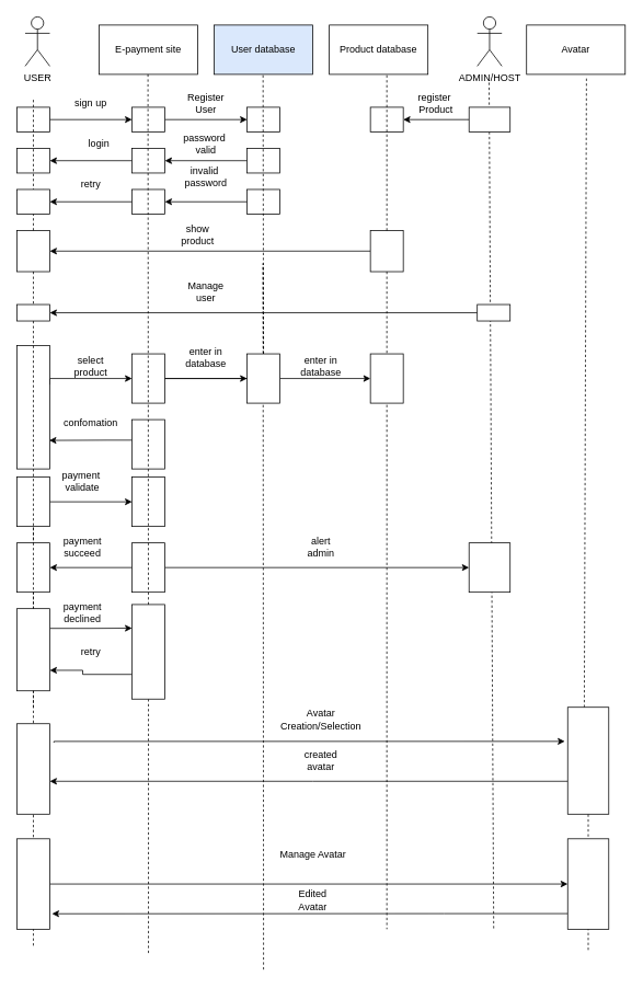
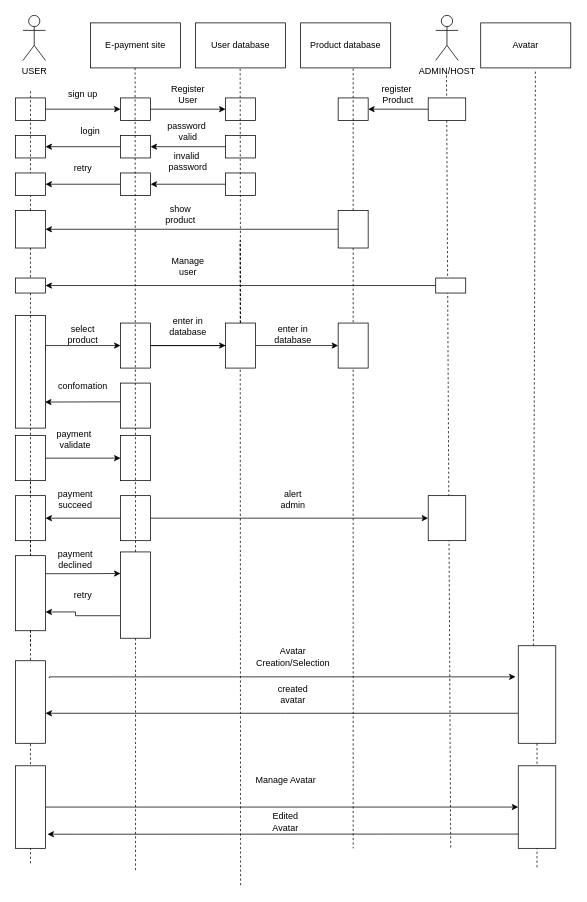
  <mxCell id="0" />
  <mxCell id="1" parent="0" />
  <mxCell id="2" value="USER&lt;br&gt;" style="shape=umlActor;verticalLabelPosition=bottom;verticalAlign=top;html=1;outlineConnect=0;" parent="1" vertex="1"><mxGeometry x="30" y="20" width="30" height="60" as="geometry" /></mxCell>
  <mxCell id="3" value="E-payment site" style="rounded=0;whiteSpace=wrap;html=1;" parent="1" vertex="1"><mxGeometry x="120" y="30" width="120" height="60" as="geometry" /></mxCell>
- <mxCell id="4" value="User database" style="rounded=0;whiteSpace=wrap;html=1;fillColor=#dae8fc;" parent="1" vertex="1"><mxGeometry x="260" y="30" width="120" height="60" as="geometry" /></mxCell>
+ <mxCell id="4" value="User database" style="rounded=0;whiteSpace=wrap;html=1;" parent="1" vertex="1"><mxGeometry x="260" y="30" width="120" height="60" as="geometry" /></mxCell>
  <mxCell id="5" value="Product database" style="rounded=0;whiteSpace=wrap;html=1;" parent="1" vertex="1"><mxGeometry x="400" y="30" width="120" height="60" as="geometry" /></mxCell>
  <mxCell id="6" value="ADMIN/HOST" style="shape=umlActor;verticalLabelPosition=bottom;verticalAlign=top;html=1;outlineConnect=0;" parent="1" vertex="1"><mxGeometry x="580" y="20" width="30" height="60" as="geometry" /></mxCell>
  <mxCell id="7" value="" style="endArrow=none;dashed=1;html=1;rounded=0;startArrow=none;" parent="1" edge="1"><mxGeometry width="50" height="50" relative="1" as="geometry"><mxPoint x="40" y="860" as="sourcePoint" /><mxPoint x="40" y="580" as="targetPoint" /><Array as="points" /></mxGeometry></mxCell>
  <mxCell id="8" value="" style="endArrow=none;dashed=1;html=1;rounded=0;startArrow=none;" parent="1" source="54" edge="1"><mxGeometry width="50" height="50" relative="1" as="geometry"><mxPoint x="319.41" y="91.001" as="sourcePoint" /><mxPoint x="320" y="1180" as="targetPoint" /><Array as="points"><mxPoint x="319.41" y="320.06" /></Array></mxGeometry></mxCell>
  <mxCell id="9" value="" style="endArrow=none;dashed=1;html=1;rounded=0;startArrow=none;" parent="1" source="32" edge="1"><mxGeometry width="50" height="50" relative="1" as="geometry"><mxPoint x="470" y="91.001" as="sourcePoint" /><mxPoint x="470" y="1130" as="targetPoint" /></mxGeometry></mxCell>
  <mxCell id="10" value="" style="endArrow=none;dashed=1;html=1;rounded=0;" parent="1" edge="1"><mxGeometry width="50" height="50" relative="1" as="geometry"><mxPoint x="594.41" y="100.001" as="sourcePoint" /><mxPoint x="600" y="1130" as="targetPoint" /></mxGeometry></mxCell>
  <mxCell id="11" value="" style="endArrow=none;dashed=1;html=1;rounded=0;startArrow=none;" parent="1" source="74" edge="1"><mxGeometry width="50" height="50" relative="1" as="geometry"><mxPoint x="179.41" y="90.001" as="sourcePoint" /><mxPoint x="180" y="1160" as="targetPoint" /></mxGeometry></mxCell>
  <mxCell id="12" style="edgeStyle=orthogonalEdgeStyle;rounded=0;orthogonalLoop=1;jettySize=auto;html=1;entryX=0;entryY=0.5;entryDx=0;entryDy=0;" parent="1" source="13" target="15" edge="1"><mxGeometry relative="1" as="geometry" /></mxCell>
  <mxCell id="13" value="" style="rounded=0;whiteSpace=wrap;html=1;" parent="1" vertex="1"><mxGeometry x="20" y="130" width="40" height="30" as="geometry" /></mxCell>
  <mxCell id="14" style="edgeStyle=orthogonalEdgeStyle;rounded=0;orthogonalLoop=1;jettySize=auto;html=1;entryX=0;entryY=0.5;entryDx=0;entryDy=0;" parent="1" source="15" target="16" edge="1"><mxGeometry relative="1" as="geometry" /></mxCell>
  <mxCell id="15" value="" style="rounded=0;whiteSpace=wrap;html=1;" parent="1" vertex="1"><mxGeometry x="160" y="130" width="40" height="30" as="geometry" /></mxCell>
  <mxCell id="16" value="" style="rounded=0;whiteSpace=wrap;html=1;" parent="1" vertex="1"><mxGeometry x="300" y="130" width="40" height="30" as="geometry" /></mxCell>
  <mxCell id="17" value="sign up" style="text;html=1;strokeColor=none;fillColor=none;align=center;verticalAlign=middle;whiteSpace=wrap;rounded=0;" parent="1" vertex="1"><mxGeometry x="80" y="110" width="60" height="30" as="geometry" /></mxCell>
  <mxCell id="18" value="Register&lt;br&gt;User" style="text;html=1;strokeColor=none;fillColor=none;align=center;verticalAlign=middle;whiteSpace=wrap;rounded=0;" parent="1" vertex="1"><mxGeometry x="220" y="110" width="60" height="30" as="geometry" /></mxCell>
  <mxCell id="19" style="edgeStyle=orthogonalEdgeStyle;rounded=0;orthogonalLoop=1;jettySize=auto;html=1;" parent="1" source="20" target="22" edge="1"><mxGeometry relative="1" as="geometry" /></mxCell>
  <mxCell id="20" value="" style="rounded=0;whiteSpace=wrap;html=1;" parent="1" vertex="1"><mxGeometry x="300" y="180" width="40" height="30" as="geometry" /></mxCell>
  <mxCell id="21" style="edgeStyle=orthogonalEdgeStyle;rounded=0;orthogonalLoop=1;jettySize=auto;html=1;" parent="1" source="22" target="23" edge="1"><mxGeometry relative="1" as="geometry" /></mxCell>
  <mxCell id="22" value="" style="rounded=0;whiteSpace=wrap;html=1;" parent="1" vertex="1"><mxGeometry x="160" y="180" width="40" height="30" as="geometry" /></mxCell>
  <mxCell id="23" value="" style="rounded=0;whiteSpace=wrap;html=1;" parent="1" vertex="1"><mxGeometry x="20" y="180" width="40" height="30" as="geometry" /></mxCell>
  <mxCell id="24" value="password&amp;nbsp;&lt;br&gt;valid" style="text;html=1;strokeColor=none;fillColor=none;align=center;verticalAlign=middle;whiteSpace=wrap;rounded=0;" parent="1" vertex="1"><mxGeometry x="220" y="160" width="60" height="30" as="geometry" /></mxCell>
  <mxCell id="25" value="login" style="text;html=1;strokeColor=none;fillColor=none;align=center;verticalAlign=middle;whiteSpace=wrap;rounded=0;" parent="1" vertex="1"><mxGeometry x="90" y="160" width="60" height="30" as="geometry" /></mxCell>
  <mxCell id="26" style="edgeStyle=orthogonalEdgeStyle;rounded=0;orthogonalLoop=1;jettySize=auto;html=1;entryX=1;entryY=0.5;entryDx=0;entryDy=0;" parent="1" source="32" target="34" edge="1"><mxGeometry relative="1" as="geometry" /></mxCell>
  <mxCell id="27" value="show product" style="text;html=1;strokeColor=none;fillColor=none;align=center;verticalAlign=middle;whiteSpace=wrap;rounded=0;" parent="1" vertex="1"><mxGeometry x="210" y="270" width="60" height="30" as="geometry" /></mxCell>
  <mxCell id="28" style="edgeStyle=orthogonalEdgeStyle;rounded=0;orthogonalLoop=1;jettySize=auto;html=1;entryX=1;entryY=0.5;entryDx=0;entryDy=0;" parent="1" source="29" target="30" edge="1"><mxGeometry relative="1" as="geometry" /></mxCell>
  <mxCell id="29" value="" style="rounded=0;whiteSpace=wrap;html=1;" parent="1" vertex="1"><mxGeometry x="570" y="130" width="50" height="30" as="geometry" /></mxCell>
  <mxCell id="30" value="" style="rounded=0;whiteSpace=wrap;html=1;" parent="1" vertex="1"><mxGeometry x="450" y="130" width="40" height="30" as="geometry" /></mxCell>
  <mxCell id="31" value="register&amp;nbsp;&lt;br&gt;Product" style="text;html=1;strokeColor=none;fillColor=none;align=center;verticalAlign=middle;whiteSpace=wrap;rounded=0;" parent="1" vertex="1"><mxGeometry x="500" y="110" width="60" height="30" as="geometry" /></mxCell>
  <mxCell id="32" value="" style="rounded=0;whiteSpace=wrap;html=1;" parent="1" vertex="1"><mxGeometry x="450" y="280" width="40" height="50" as="geometry" /></mxCell>
  <mxCell id="33" value="" style="endArrow=none;dashed=1;html=1;rounded=0;" parent="1" target="32" edge="1"><mxGeometry width="50" height="50" relative="1" as="geometry"><mxPoint x="470" y="91.001" as="sourcePoint" /><mxPoint x="470" y="550.06" as="targetPoint" /></mxGeometry></mxCell>
  <mxCell id="34" value="" style="rounded=0;whiteSpace=wrap;html=1;" parent="1" vertex="1"><mxGeometry x="20" y="280" width="40" height="50" as="geometry" /></mxCell>
  <mxCell id="35" value="" style="endArrow=none;dashed=1;html=1;rounded=0;" parent="1" target="34" edge="1"><mxGeometry width="50" height="50" relative="1" as="geometry"><mxPoint x="40" y="120.941" as="sourcePoint" /><mxPoint x="40" y="580" as="targetPoint" /></mxGeometry></mxCell>
  <mxCell id="36" value="" style="rounded=0;whiteSpace=wrap;html=1;" parent="1" vertex="1"><mxGeometry x="20" y="230" width="40" height="30" as="geometry" /></mxCell>
  <mxCell id="37" style="edgeStyle=orthogonalEdgeStyle;rounded=0;orthogonalLoop=1;jettySize=auto;html=1;entryX=1;entryY=0.5;entryDx=0;entryDy=0;" parent="1" source="38" target="36" edge="1"><mxGeometry relative="1" as="geometry" /></mxCell>
  <mxCell id="38" value="" style="rounded=0;whiteSpace=wrap;html=1;" parent="1" vertex="1"><mxGeometry x="160" y="230" width="40" height="30" as="geometry" /></mxCell>
  <mxCell id="39" style="edgeStyle=orthogonalEdgeStyle;rounded=0;orthogonalLoop=1;jettySize=auto;html=1;entryX=1;entryY=0.5;entryDx=0;entryDy=0;" parent="1" source="40" target="38" edge="1"><mxGeometry relative="1" as="geometry" /></mxCell>
  <mxCell id="40" value="" style="rounded=0;whiteSpace=wrap;html=1;" parent="1" vertex="1"><mxGeometry x="300" y="230" width="40" height="30" as="geometry" /></mxCell>
  <mxCell id="41" value="invalid&amp;nbsp;&lt;br&gt;password" style="text;html=1;strokeColor=none;fillColor=none;align=center;verticalAlign=middle;whiteSpace=wrap;rounded=0;" parent="1" vertex="1"><mxGeometry x="220" y="200" width="60" height="30" as="geometry" /></mxCell>
  <mxCell id="42" value="retry" style="text;html=1;strokeColor=none;fillColor=none;align=center;verticalAlign=middle;whiteSpace=wrap;rounded=0;" parent="1" vertex="1"><mxGeometry x="80" y="209" width="60" height="30" as="geometry" /></mxCell>
  <mxCell id="43" style="edgeStyle=orthogonalEdgeStyle;rounded=0;orthogonalLoop=1;jettySize=auto;html=1;entryX=0;entryY=0.5;entryDx=0;entryDy=0;exitX=1;exitY=0.25;exitDx=0;exitDy=0;" parent="1" target="46" edge="1"><mxGeometry relative="1" as="geometry"><Array as="points"><mxPoint x="60" y="460" /></Array><mxPoint x="60" y="467.5" as="sourcePoint" /></mxGeometry></mxCell>
  <mxCell id="44" value="" style="rounded=0;whiteSpace=wrap;html=1;" parent="1" vertex="1"><mxGeometry x="20" y="420" width="40" height="150" as="geometry" /></mxCell>
  <mxCell id="45" style="edgeStyle=orthogonalEdgeStyle;rounded=0;orthogonalLoop=1;jettySize=auto;html=1;entryX=0;entryY=0.5;entryDx=0;entryDy=0;" parent="1" source="46" target="54" edge="1"><mxGeometry relative="1" as="geometry" /></mxCell>
  <mxCell id="46" value="" style="rounded=0;whiteSpace=wrap;html=1;" parent="1" vertex="1"><mxGeometry x="160" y="430" width="40" height="60" as="geometry" /></mxCell>
  <mxCell id="47" style="edgeStyle=orthogonalEdgeStyle;rounded=0;orthogonalLoop=1;jettySize=auto;html=1;entryX=0;entryY=0.5;entryDx=0;entryDy=0;exitX=1;exitY=0.5;exitDx=0;exitDy=0;startArrow=none;" parent="1" source="54" target="48" edge="1"><mxGeometry relative="1" as="geometry"><mxPoint x="340" y="460" as="sourcePoint" /></mxGeometry></mxCell>
  <mxCell id="48" value="" style="rounded=0;whiteSpace=wrap;html=1;" parent="1" vertex="1"><mxGeometry x="450" y="430" width="40" height="60" as="geometry" /></mxCell>
  <mxCell id="49" style="edgeStyle=orthogonalEdgeStyle;rounded=0;orthogonalLoop=1;jettySize=auto;html=1;entryX=0.984;entryY=0.702;entryDx=0;entryDy=0;entryPerimeter=0;" parent="1" source="50" edge="1"><mxGeometry relative="1" as="geometry"><Array as="points"><mxPoint x="130" y="535" /><mxPoint x="130" y="535" /></Array><mxPoint x="59.36" y="535.3" as="targetPoint" /></mxGeometry></mxCell>
  <mxCell id="50" value="" style="rounded=0;whiteSpace=wrap;html=1;" parent="1" vertex="1"><mxGeometry x="160" y="510" width="40" height="60" as="geometry" /></mxCell>
  <mxCell id="51" value="select product" style="text;html=1;strokeColor=none;fillColor=none;align=center;verticalAlign=middle;whiteSpace=wrap;rounded=0;" parent="1" vertex="1"><mxGeometry x="80" y="430" width="60" height="30" as="geometry" /></mxCell>
  <mxCell id="52" value="enter in database" style="text;html=1;strokeColor=none;fillColor=none;align=center;verticalAlign=middle;whiteSpace=wrap;rounded=0;" parent="1" vertex="1"><mxGeometry x="220" y="420" width="60" height="30" as="geometry" /></mxCell>
  <mxCell id="53" value="" style="endArrow=none;dashed=1;html=1;rounded=0;" parent="1" target="54" edge="1"><mxGeometry width="50" height="50" relative="1" as="geometry"><mxPoint x="319.41" y="91.001" as="sourcePoint" /><mxPoint x="319.41" y="550.06" as="targetPoint" /><Array as="points" /></mxGeometry></mxCell>
  <mxCell id="54" value="" style="rounded=0;whiteSpace=wrap;html=1;" parent="1" vertex="1"><mxGeometry x="300" y="430" width="40" height="60" as="geometry" /></mxCell>
  <mxCell id="55" value="" style="edgeStyle=orthogonalEdgeStyle;rounded=0;orthogonalLoop=1;jettySize=auto;html=1;entryX=0;entryY=0.5;entryDx=0;entryDy=0;exitX=1;exitY=0.5;exitDx=0;exitDy=0;endArrow=none;" parent="1" source="46" target="54" edge="1"><mxGeometry relative="1" as="geometry"><mxPoint x="200" y="460" as="sourcePoint" /><mxPoint x="440" y="460" as="targetPoint" /></mxGeometry></mxCell>
  <mxCell id="56" value="enter in database" style="text;html=1;strokeColor=none;fillColor=none;align=center;verticalAlign=middle;whiteSpace=wrap;rounded=0;" parent="1" vertex="1"><mxGeometry x="360" y="430" width="60" height="30" as="geometry" /></mxCell>
  <mxCell id="57" value="confomation" style="text;html=1;strokeColor=none;fillColor=none;align=center;verticalAlign=middle;whiteSpace=wrap;rounded=0;" parent="1" vertex="1"><mxGeometry x="80" y="500" width="60" height="30" as="geometry" /></mxCell>
  <mxCell id="58" style="edgeStyle=orthogonalEdgeStyle;rounded=0;orthogonalLoop=1;jettySize=auto;html=1;entryX=0;entryY=0.5;entryDx=0;entryDy=0;" parent="1" source="59" target="60" edge="1"><mxGeometry relative="1" as="geometry" /></mxCell>
  <mxCell id="59" value="" style="rounded=0;whiteSpace=wrap;html=1;" parent="1" vertex="1"><mxGeometry x="20" y="580" width="40" height="60" as="geometry" /></mxCell>
  <mxCell id="60" value="" style="rounded=0;whiteSpace=wrap;html=1;" parent="1" vertex="1"><mxGeometry x="160" y="580" width="40" height="60" as="geometry" /></mxCell>
  <mxCell id="61" value="payment&amp;nbsp;&lt;br&gt;validate" style="text;html=1;strokeColor=none;fillColor=none;align=center;verticalAlign=middle;whiteSpace=wrap;rounded=0;" parent="1" vertex="1"><mxGeometry x="70" y="570" width="60" height="30" as="geometry" /></mxCell>
  <mxCell id="62" style="edgeStyle=orthogonalEdgeStyle;rounded=0;orthogonalLoop=1;jettySize=auto;html=1;entryX=1;entryY=0.5;entryDx=0;entryDy=0;" parent="1" source="64" target="65" edge="1"><mxGeometry relative="1" as="geometry" /></mxCell>
  <mxCell id="63" style="edgeStyle=orthogonalEdgeStyle;rounded=0;orthogonalLoop=1;jettySize=auto;html=1;" parent="1" source="64" target="67" edge="1"><mxGeometry relative="1" as="geometry" /></mxCell>
  <mxCell id="64" value="" style="rounded=0;whiteSpace=wrap;html=1;" parent="1" vertex="1"><mxGeometry x="160" y="660" width="40" height="60" as="geometry" /></mxCell>
  <mxCell id="65" value="" style="rounded=0;whiteSpace=wrap;html=1;" parent="1" vertex="1"><mxGeometry x="20" y="660" width="40" height="60" as="geometry" /></mxCell>
  <mxCell id="66" value="payment succeed" style="text;html=1;strokeColor=none;fillColor=none;align=center;verticalAlign=middle;whiteSpace=wrap;rounded=0;" parent="1" vertex="1"><mxGeometry x="70" y="650" width="60" height="30" as="geometry" /></mxCell>
  <mxCell id="67" value="" style="rounded=0;whiteSpace=wrap;html=1;" parent="1" vertex="1"><mxGeometry x="570" y="660" width="50" height="60" as="geometry" /></mxCell>
  <mxCell id="68" value="alert admin" style="text;html=1;strokeColor=none;fillColor=none;align=center;verticalAlign=middle;whiteSpace=wrap;rounded=0;" parent="1" vertex="1"><mxGeometry x="360" y="650" width="60" height="30" as="geometry" /></mxCell>
  <mxCell id="69" style="edgeStyle=orthogonalEdgeStyle;rounded=0;orthogonalLoop=1;jettySize=auto;html=1;entryX=0;entryY=0.25;entryDx=0;entryDy=0;" parent="1" source="70" target="74" edge="1"><mxGeometry relative="1" as="geometry"><Array as="points"><mxPoint x="110" y="764" /><mxPoint x="110" y="764" /></Array></mxGeometry></mxCell>
  <mxCell id="70" value="" style="rounded=0;whiteSpace=wrap;html=1;" parent="1" vertex="1"><mxGeometry x="20" y="740" width="40" height="100" as="geometry" /></mxCell>
  <mxCell id="71" value="" style="endArrow=none;dashed=1;html=1;rounded=0;startArrow=none;" parent="1" source="34" target="70" edge="1"><mxGeometry width="50" height="50" relative="1" as="geometry"><mxPoint x="40" y="340" as="sourcePoint" /><mxPoint x="40" y="580" as="targetPoint" /><Array as="points" /></mxGeometry></mxCell>
  <mxCell id="72" style="edgeStyle=orthogonalEdgeStyle;rounded=0;orthogonalLoop=1;jettySize=auto;html=1;exitX=0.5;exitY=1;exitDx=0;exitDy=0;" parent="1" source="74" target="74" edge="1"><mxGeometry relative="1" as="geometry" /></mxCell>
  <mxCell id="73" style="edgeStyle=orthogonalEdgeStyle;rounded=0;orthogonalLoop=1;jettySize=auto;html=1;entryX=1;entryY=0.75;entryDx=0;entryDy=0;" parent="1" source="74" target="70" edge="1"><mxGeometry relative="1" as="geometry"><mxPoint x="70" y="820" as="targetPoint" /><Array as="points"><mxPoint x="100" y="820" /><mxPoint x="100" y="815" /></Array></mxGeometry></mxCell>
  <mxCell id="74" value="" style="rounded=0;whiteSpace=wrap;html=1;" parent="1" vertex="1"><mxGeometry x="160" y="735" width="40" height="115" as="geometry" /></mxCell>
  <mxCell id="75" value="" style="endArrow=none;dashed=1;html=1;rounded=0;" parent="1" target="74" edge="1"><mxGeometry width="50" height="50" relative="1" as="geometry"><mxPoint x="179.41" y="90.001" as="sourcePoint" /><mxPoint x="180" y="920" as="targetPoint" /></mxGeometry></mxCell>
  <mxCell id="76" value="payment&lt;br&gt;declined" style="text;html=1;strokeColor=none;fillColor=none;align=center;verticalAlign=middle;whiteSpace=wrap;rounded=0;" parent="1" vertex="1"><mxGeometry x="70" y="730" width="60" height="30" as="geometry" /></mxCell>
  <mxCell id="77" value="retry" style="text;html=1;strokeColor=none;fillColor=none;align=center;verticalAlign=middle;whiteSpace=wrap;rounded=0;" parent="1" vertex="1"><mxGeometry x="80" y="777.5" width="60" height="30" as="geometry" /></mxCell>
  <mxCell id="78" value="Avatar" style="rounded=0;whiteSpace=wrap;html=1;" parent="1" vertex="1"><mxGeometry x="640" y="30" width="120" height="60" as="geometry" /></mxCell>
  <mxCell id="79" value="" style="endArrow=none;dashed=1;html=1;rounded=0;entryX=0.607;entryY=1.043;entryDx=0;entryDy=0;entryPerimeter=0;" parent="1" target="78" edge="1"><mxGeometry width="50" height="50" relative="1" as="geometry"><mxPoint x="710" y="920" as="sourcePoint" /><mxPoint x="730" y="80" as="targetPoint" /></mxGeometry></mxCell>
  <mxCell id="80" style="edgeStyle=orthogonalEdgeStyle;rounded=0;orthogonalLoop=1;jettySize=auto;html=1;entryX=-0.071;entryY=0.319;entryDx=0;entryDy=0;entryPerimeter=0;" parent="1" target="83" edge="1"><mxGeometry relative="1" as="geometry"><mxPoint x="65" y="903" as="sourcePoint" /><Array as="points"><mxPoint x="65" y="902" /></Array></mxGeometry></mxCell>
  <mxCell id="81" value="" style="endArrow=none;dashed=1;html=1;rounded=0;startArrow=none;" parent="1" source="86" edge="1"><mxGeometry width="50" height="50" relative="1" as="geometry"><mxPoint x="40" y="820" as="sourcePoint" /><mxPoint x="40" y="990" as="targetPoint" /><Array as="points"><mxPoint x="40" y="930" /></Array></mxGeometry></mxCell>
  <mxCell id="82" style="edgeStyle=orthogonalEdgeStyle;rounded=0;orthogonalLoop=1;jettySize=auto;html=1;" parent="1" source="83" target="86" edge="1"><mxGeometry relative="1" as="geometry"><Array as="points"><mxPoint x="380" y="950" /><mxPoint x="380" y="950" /></Array></mxGeometry></mxCell>
  <mxCell id="83" value="" style="rounded=0;whiteSpace=wrap;html=1;" parent="1" vertex="1"><mxGeometry x="690" y="860" width="50" height="130" as="geometry" /></mxCell>
  <mxCell id="84" value="Avatar Creation/Selection" style="text;html=1;strokeColor=none;fillColor=none;align=center;verticalAlign=middle;whiteSpace=wrap;rounded=0;" parent="1" vertex="1"><mxGeometry x="360" y="860" width="60" height="30" as="geometry" /></mxCell>
  <mxCell id="85" value="created avatar" style="text;html=1;strokeColor=none;fillColor=none;align=center;verticalAlign=middle;whiteSpace=wrap;rounded=0;" parent="1" vertex="1"><mxGeometry x="360" y="910" width="60" height="30" as="geometry" /></mxCell>
  <mxCell id="86" value="" style="rounded=0;whiteSpace=wrap;html=1;" parent="1" vertex="1"><mxGeometry x="20" y="880" width="40" height="110" as="geometry" /></mxCell>
  <mxCell id="87" value="" style="endArrow=none;dashed=1;html=1;rounded=0;startArrow=none;" parent="1" source="70" target="86" edge="1"><mxGeometry width="50" height="50" relative="1" as="geometry"><mxPoint x="40" y="820" as="sourcePoint" /><mxPoint x="40" y="990" as="targetPoint" /><Array as="points" /></mxGeometry></mxCell>
  <mxCell id="88" value="" style="endArrow=none;dashed=1;html=1;rounded=0;" parent="1" edge="1"><mxGeometry width="50" height="50" relative="1" as="geometry"><mxPoint x="40" y="1150" as="sourcePoint" /><mxPoint x="40" y="990" as="targetPoint" /><Array as="points" /></mxGeometry></mxCell>
  <mxCell id="89" value="" style="endArrow=none;dashed=1;html=1;rounded=0;entryX=0.5;entryY=1;entryDx=0;entryDy=0;" parent="1" target="83" edge="1"><mxGeometry width="50" height="50" relative="1" as="geometry"><mxPoint x="715" y="1155.333" as="sourcePoint" /><mxPoint x="730" y="1000" as="targetPoint" /></mxGeometry></mxCell>
  <mxCell id="90" style="edgeStyle=orthogonalEdgeStyle;rounded=0;orthogonalLoop=1;jettySize=auto;html=1;entryX=0;entryY=0.5;entryDx=0;entryDy=0;" parent="1" source="91" target="93" edge="1"><mxGeometry relative="1" as="geometry" /></mxCell>
  <mxCell id="91" value="" style="rounded=0;whiteSpace=wrap;html=1;" parent="1" vertex="1"><mxGeometry x="20" y="1020" width="40" height="110" as="geometry" /></mxCell>
  <mxCell id="92" style="edgeStyle=orthogonalEdgeStyle;rounded=0;orthogonalLoop=1;jettySize=auto;html=1;entryX=1.067;entryY=0.829;entryDx=0;entryDy=0;entryPerimeter=0;" parent="1" source="93" target="91" edge="1"><mxGeometry relative="1" as="geometry"><Array as="points"><mxPoint x="540" y="1111" /><mxPoint x="540" y="1111" /></Array></mxGeometry></mxCell>
  <mxCell id="93" value="" style="rounded=0;whiteSpace=wrap;html=1;" parent="1" vertex="1"><mxGeometry x="690" y="1020" width="50" height="110" as="geometry" /></mxCell>
  <mxCell id="94" value="Manage Avatar" style="text;html=1;resizable=0;autosize=1;align=center;verticalAlign=middle;points=[];fillColor=none;strokeColor=none;rounded=0;" parent="1" vertex="1"><mxGeometry x="330" y="1025" width="100" height="30" as="geometry" /></mxCell>
  <mxCell id="95" value="Edited Avatar" style="text;html=1;strokeColor=none;fillColor=none;align=center;verticalAlign=middle;whiteSpace=wrap;rounded=0;" parent="1" vertex="1"><mxGeometry x="350" y="1080" width="60" height="30" as="geometry" /></mxCell>
  <mxCell id="96" style="edgeStyle=orthogonalEdgeStyle;rounded=0;orthogonalLoop=1;jettySize=auto;html=1;entryX=1;entryY=0.5;entryDx=0;entryDy=0;" parent="1" source="97" target="98" edge="1"><mxGeometry relative="1" as="geometry" /></mxCell>
  <mxCell id="97" value="" style="rounded=0;whiteSpace=wrap;html=1;" parent="1" vertex="1"><mxGeometry x="580" y="370" width="40" height="20" as="geometry" /></mxCell>
  <mxCell id="98" value="" style="rounded=0;whiteSpace=wrap;html=1;" parent="1" vertex="1"><mxGeometry x="20" y="370" width="40" height="20" as="geometry" /></mxCell>
  <mxCell id="99" value="Manage user" style="text;html=1;strokeColor=none;fillColor=none;align=center;verticalAlign=middle;whiteSpace=wrap;rounded=0;" parent="1" vertex="1"><mxGeometry x="220" y="340" width="60" height="30" as="geometry" /></mxCell>
